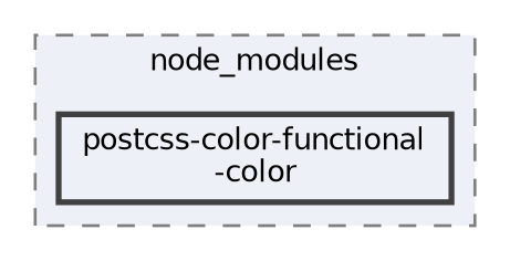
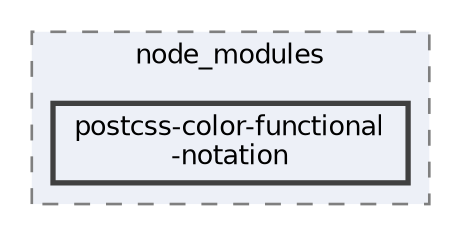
  digraph {
    compound=true
-   n1 [color=grey25 fillcolor="#edf0f7" fontname=Helvetica fontsize=10 height=0.2 label="postcss-color-functional\l-color" shape=box style="filled,bold" width=0.4]
+   n1 [color=grey25 fillcolor="#edf0f7" fontname=Helvetica fontsize=10 height=0.2 label="postcss-color-functional\l-notation" shape=box style="filled,bold" width=0.4]
    subgraph cluster_1 {
      bgcolor="#edf0f7"
      fontname=Helvetica
      fontsize=10
      label=node_modules
      pencolor=grey50
      style="filled,dashed"
      n1
    }
  }
